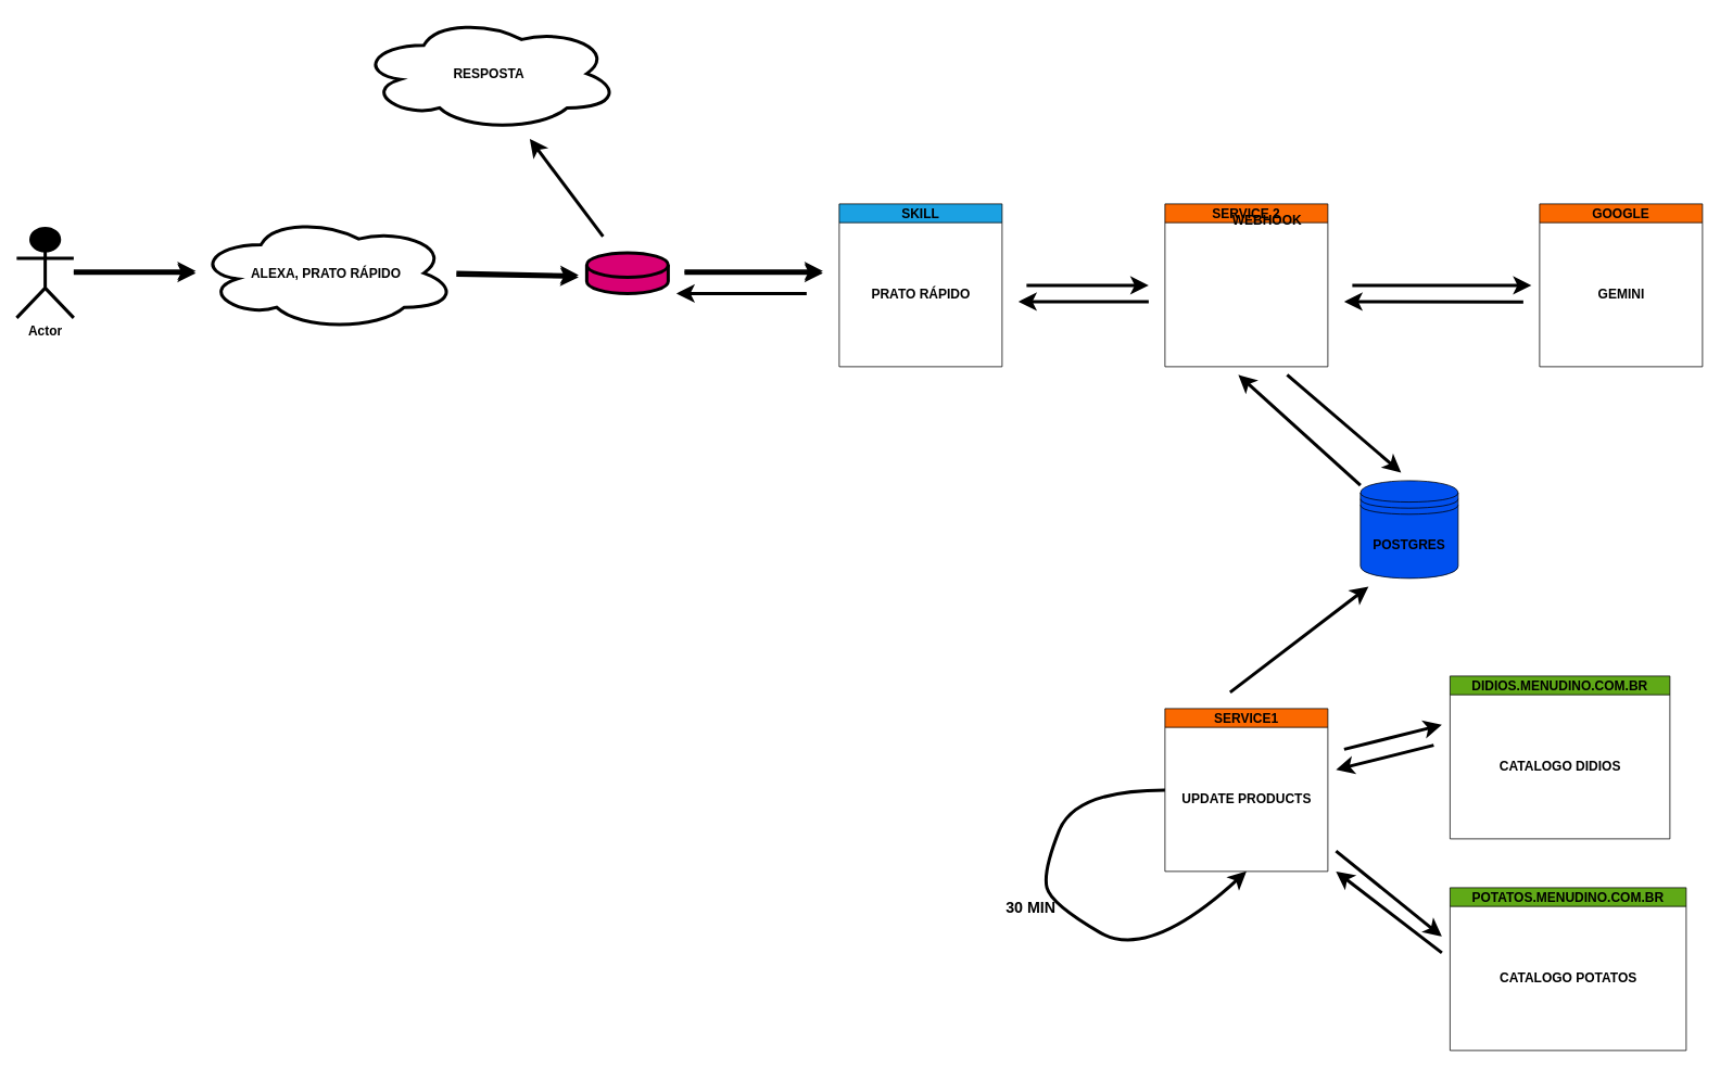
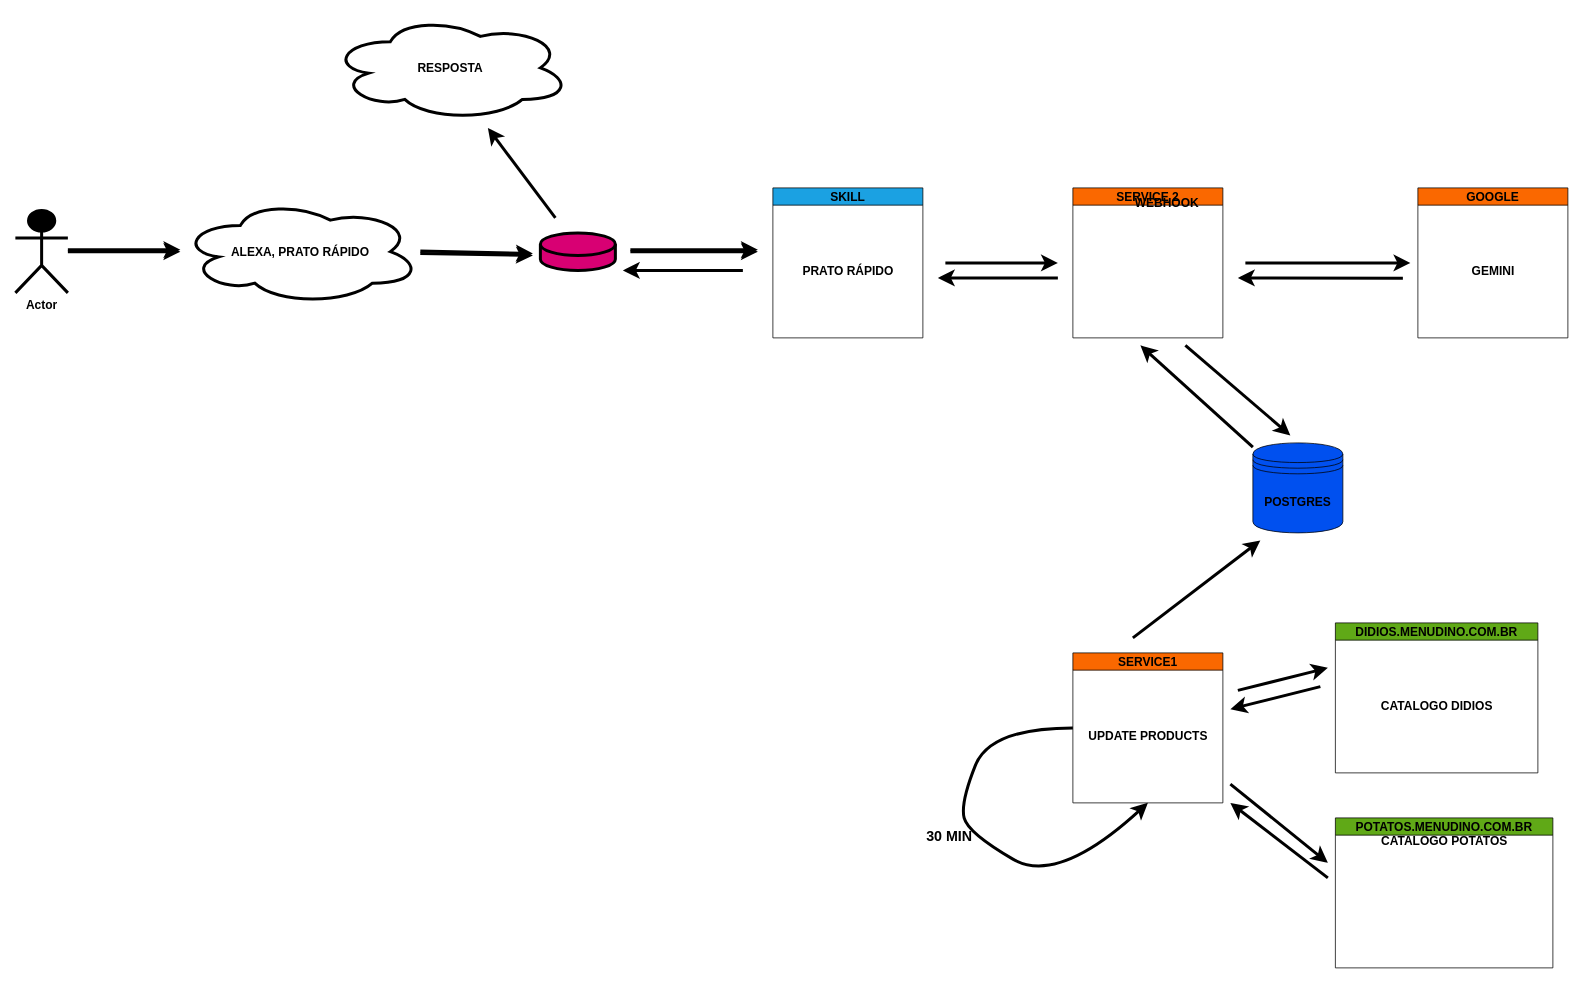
  <mxCell id="0" />
  <mxCell id="1" parent="0" />
  <mxCell id="2" style="edgeStyle=none;shape=connector;curved=1;rounded=1;html=1;labelBackgroundColor=default;strokeColor=#000000;strokeWidth=4;fontFamily=Helvetica;fontSize=16;fontColor=#000000;endArrow=classic;endSize=10;" parent="1" source="3" edge="1"><mxGeometry relative="1" as="geometry"><mxPoint x="1520" y="460" as="targetPoint" /></mxGeometry></mxCell>
  <mxCell id="3" value="POSTGRES" style="shape=datastore;whiteSpace=wrap;html=1;fillColor=#0050ef;fontColor=#000000;strokeColor=#000000;fontSize=16;fontStyle=1" parent="1" vertex="1"><mxGeometry x="1670" y="590" width="120" height="120" as="geometry" /></mxCell>
  <mxCell id="4" style="edgeStyle=none;shape=connector;curved=1;rounded=1;html=1;labelBackgroundColor=default;strokeColor=#000000;strokeWidth=4;fontFamily=Helvetica;fontSize=16;fontColor=#000000;endArrow=classic;endSize=10;" parent="1" edge="1"><mxGeometry relative="1" as="geometry"><mxPoint x="1770" y="890" as="targetPoint" /><mxPoint x="1650" y="920" as="sourcePoint" /></mxGeometry></mxCell>
  <mxCell id="5" style="edgeStyle=none;shape=connector;curved=1;rounded=1;html=1;labelBackgroundColor=default;strokeColor=#000000;strokeWidth=4;fontFamily=Helvetica;fontSize=16;fontColor=#000000;endArrow=classic;endSize=10;" parent="1" edge="1"><mxGeometry relative="1" as="geometry"><mxPoint x="1680" y="720" as="targetPoint" /><mxPoint x="1510" y="850" as="sourcePoint" /></mxGeometry></mxCell>
  <mxCell id="6" value="SERVICE1" style="swimlane;movable=1;resizable=1;rotatable=1;deletable=1;editable=1;connectable=1;fillColor=#fa6800;fontColor=#000000;strokeColor=#000000;glass=0;fontSize=16;fontStyle=1" parent="1" vertex="1"><mxGeometry x="1430" y="870" width="200" height="200" as="geometry" /></mxCell>
  <mxCell id="7" value="UPDATE PRODUCTS" style="text;html=1;align=center;verticalAlign=middle;resizable=1;points=[];autosize=1;strokeColor=none;fillColor=none;movable=1;rotatable=1;deletable=1;editable=1;connectable=1;fontStyle=1;fontSize=16;fontColor=#000000;" parent="6" vertex="1"><mxGeometry x="10" y="95" width="180" height="30" as="geometry" /></mxCell>
  <mxCell id="8" style="edgeStyle=none;shape=connector;curved=1;rounded=1;html=1;labelBackgroundColor=default;strokeColor=#000000;strokeWidth=4;fontFamily=Helvetica;fontSize=16;fontColor=#000000;endArrow=classic;endSize=10;" parent="1" edge="1"><mxGeometry relative="1" as="geometry"><mxPoint x="1720" y="580" as="targetPoint" /><mxPoint x="1580" y="460" as="sourcePoint" /></mxGeometry></mxCell>
  <mxCell id="9" style="edgeStyle=none;shape=connector;curved=1;rounded=1;html=1;labelBackgroundColor=default;strokeColor=#000000;strokeWidth=4;fontFamily=Helvetica;fontSize=16;fontColor=#000000;endArrow=classic;endSize=10;" parent="1" edge="1"><mxGeometry relative="1" as="geometry"><mxPoint x="1880" y="350" as="targetPoint" /><mxPoint x="1660" y="350" as="sourcePoint" /></mxGeometry></mxCell>
  <mxCell id="10" style="edgeStyle=none;shape=connector;curved=1;rounded=1;html=1;labelBackgroundColor=default;strokeColor=#000000;strokeWidth=4;fontFamily=Helvetica;fontSize=16;fontColor=#000000;endArrow=classic;endSize=10;" parent="1" edge="1"><mxGeometry relative="1" as="geometry"><mxPoint x="1250" y="370.003" as="targetPoint" /><mxPoint x="1410" y="370.17" as="sourcePoint" /></mxGeometry></mxCell>
  <mxCell id="11" value="SERVICE 2" style="swimlane;fillColor=#fa6800;strokeColor=#000000;fontColor=#000000;fontSize=16;fontStyle=1" parent="1" vertex="1"><mxGeometry x="1430" y="250" width="200" height="200" as="geometry" /></mxCell>
  <mxCell id="12" value="WEBHOOK" style="text;html=1;align=center;verticalAlign=middle;resizable=0;points=[];autosize=1;strokeColor=none;fillColor=none;fontColor=#000000;fontSize=16;fontStyle=1" parent="11" vertex="1"><mxGeometry x="70" y="5" width="110" height="30" as="geometry" /></mxCell>
  <mxCell id="13" style="edgeStyle=none;shape=connector;curved=1;rounded=1;html=1;labelBackgroundColor=default;strokeColor=#000000;strokeWidth=4;fontFamily=Helvetica;fontSize=16;fontColor=#000000;endArrow=classic;endSize=10;" parent="1" edge="1"><mxGeometry relative="1" as="geometry"><mxPoint x="1640" y="945" as="targetPoint" /><mxPoint x="1760" y="915" as="sourcePoint" /></mxGeometry></mxCell>
  <mxCell id="14" value="DIDIOS.MENUDINO.COM.BR" style="swimlane;movable=1;resizable=1;rotatable=1;deletable=1;editable=1;connectable=1;fillColor=#60a917;fontColor=#000000;strokeColor=#000000;gradientColor=none;swimlaneFillColor=none;shadow=0;fontSize=16;fontStyle=1" parent="1" vertex="1"><mxGeometry x="1780" y="830" width="270" height="200" as="geometry" /></mxCell>
  <mxCell id="15" value="CATALOGO DIDIOS" style="text;html=1;align=center;verticalAlign=middle;resizable=1;points=[];autosize=1;strokeColor=none;fillColor=none;movable=1;rotatable=1;deletable=1;editable=1;connectable=1;fontColor=#000000;fontSize=16;fontStyle=1" parent="14" vertex="1"><mxGeometry x="50" y="95" width="170" height="30" as="geometry" /></mxCell>
  <mxCell id="16" value="POTATOS.MENUDINO.COM.BR" style="swimlane;movable=1;resizable=1;rotatable=1;deletable=1;editable=1;connectable=1;fillColor=#60a917;fontColor=#000000;strokeColor=#000000;rounded=0;fontSize=16;fontStyle=1" parent="1" vertex="1"><mxGeometry x="1780" y="1090" width="290" height="200" as="geometry" /></mxCell>
- <mxCell id="17" value="CATALOGO POTATOS" style="text;html=1;align=center;verticalAlign=middle;resizable=1;points=[];autosize=1;strokeColor=none;fillColor=none;movable=1;rotatable=1;deletable=1;editable=1;connectable=1;fontSize=16;fontStyle=1;fontColor=#000000;" parent="16" vertex="1"><mxGeometry x="50" y="95" width="190" height="30" as="geometry" /></mxCell>
+ <mxCell id="17" value="CATALOGO POTATOS" style="text;html=1;align=center;verticalAlign=middle;resizable=1;points=[];autosize=1;strokeColor=none;fillColor=none;movable=1;rotatable=1;deletable=1;editable=1;connectable=1;fontSize=16;fontStyle=1;fontColor=#000000;" parent="16" vertex="1"><mxGeometry x="50" y="15" width="190" height="30" as="geometry" /></mxCell>
  <mxCell id="18" style="edgeStyle=none;shape=connector;curved=1;rounded=1;html=1;labelBackgroundColor=default;strokeColor=#000000;strokeWidth=4;fontFamily=Helvetica;fontSize=16;fontColor=#000000;endArrow=classic;endSize=10;" parent="1" edge="1"><mxGeometry relative="1" as="geometry"><mxPoint x="1410" y="350" as="targetPoint" /><mxPoint x="1260" y="350" as="sourcePoint" /></mxGeometry></mxCell>
  <mxCell id="19" value="SKILL" style="swimlane;fillColor=#1ba1e2;strokeColor=#000000;fontColor=#000000;fontSize=16;fontStyle=1" parent="1" vertex="1"><mxGeometry x="1030" y="250" width="200" height="200" as="geometry" /></mxCell>
  <mxCell id="20" value="PRATO RÁPIDO" style="text;html=1;align=center;verticalAlign=middle;resizable=0;points=[];autosize=1;strokeColor=none;fillColor=none;fontColor=#000000;fontSize=16;fontStyle=1" parent="19" vertex="1"><mxGeometry x="30" y="95" width="140" height="30" as="geometry" /></mxCell>
  <mxCell id="21" style="edgeStyle=none;shape=connector;curved=1;rounded=1;html=1;labelBackgroundColor=default;strokeColor=#000000;strokeWidth=4;fontFamily=Helvetica;fontSize=16;fontColor=#000000;endArrow=classic;endSize=10;" parent="1" edge="1"><mxGeometry relative="1" as="geometry"><mxPoint x="1010" y="335" as="targetPoint" /><mxPoint x="840" y="335" as="sourcePoint" /></mxGeometry></mxCell>
  <mxCell id="22" style="edgeStyle=none;shape=connector;curved=1;rounded=1;html=1;labelBackgroundColor=default;strokeColor=#000000;strokeWidth=4;fontFamily=Helvetica;fontSize=16;fontColor=#000000;endArrow=classic;endSize=10;" parent="1" edge="1"><mxGeometry relative="1" as="geometry"><mxPoint x="650" y="170" as="targetPoint" /><mxPoint x="740" y="290" as="sourcePoint" /></mxGeometry></mxCell>
  <mxCell id="23" value="" style="shape=cylinder3;whiteSpace=wrap;html=1;boundedLbl=1;backgroundOutline=1;size=15;rounded=0;shadow=0;glass=0;sketch=0;strokeWidth=4;fontFamily=Helvetica;fontSize=16;fillColor=#d80073;fontColor=#000000;strokeColor=#000000;fontStyle=1" parent="1" vertex="1"><mxGeometry x="720" width="100" height="50" as="geometry" y="310" /></mxCell>
  <mxCell id="24" style="edgeStyle=none;shape=connector;curved=1;rounded=1;html=1;labelBackgroundColor=default;strokeColor=#000000;strokeWidth=4;fontFamily=Helvetica;fontSize=16;fontColor=#000000;endArrow=classic;endSize=10;" parent="1" source="25" target="27" edge="1"><mxGeometry relative="1" as="geometry" /></mxCell>
  <mxCell id="25" value="Actor" style="shape=umlActor;verticalLabelPosition=bottom;verticalAlign=top;html=1;outlineConnect=0;rounded=0;shadow=0;glass=0;sketch=0;strokeWidth=4;fontFamily=Helvetica;fontSize=16;fontColor=#000000;gradientColor=none;fillColor=#000000;strokeColor=#000000;fontStyle=1" parent="1" vertex="1"><mxGeometry x="20" y="280" width="70" height="110" as="geometry" /></mxCell>
  <mxCell id="26" style="edgeStyle=none;shape=connector;curved=1;rounded=1;html=1;labelBackgroundColor=default;strokeColor=#000000;strokeWidth=4;fontFamily=Helvetica;fontSize=16;fontColor=#000000;endArrow=classic;endSize=10;" parent="1" source="27" edge="1"><mxGeometry relative="1" as="geometry"><mxPoint x="710" y="340" as="targetPoint" /></mxGeometry></mxCell>
  <mxCell id="27" value="ALEXA, PRATO RÁPIDO" style="ellipse;shape=cloud;whiteSpace=wrap;html=1;rounded=0;shadow=0;glass=0;sketch=0;strokeWidth=4;fontFamily=Helvetica;fontSize=16;fontColor=#000000;gradientColor=none;strokeColor=#000000;fontStyle=1;fillColor=#FFFFFF;" parent="1" vertex="1"><mxGeometry x="240" y="265" width="320" height="140" as="geometry" /></mxCell>
  <mxCell id="28" style="edgeStyle=none;shape=connector;curved=1;rounded=1;html=1;labelBackgroundColor=default;strokeColor=#000000;strokeWidth=4;fontFamily=Helvetica;fontSize=16;fontColor=#000000;endArrow=classic;endSize=10;" parent="1" edge="1"><mxGeometry relative="1" as="geometry"><mxPoint x="1650" y="369.999" as="targetPoint" /><mxPoint x="1870" y="370.47" as="sourcePoint" /></mxGeometry></mxCell>
  <mxCell id="29" value="GOOGLE" style="swimlane;fillColor=#fa6800;strokeColor=#000000;fontColor=#000000;fontSize=16;fontStyle=1" parent="1" vertex="1"><mxGeometry x="1890" y="250" width="200" height="200" as="geometry" /></mxCell>
  <mxCell id="30" value="GEMINI" style="text;html=1;align=center;verticalAlign=middle;resizable=0;points=[];autosize=1;strokeColor=none;fillColor=none;fontColor=#000000;fontSize=16;fontStyle=1" parent="29" vertex="1"><mxGeometry x="60" y="95" width="80" height="30" as="geometry" /></mxCell>
  <mxCell id="31" style="edgeStyle=none;shape=connector;curved=1;rounded=1;html=1;labelBackgroundColor=default;strokeColor=#000000;strokeWidth=4;fontFamily=Helvetica;fontSize=16;fontColor=#000000;endArrow=classic;endSize=10;" parent="1" edge="1"><mxGeometry relative="1" as="geometry"><mxPoint x="830" y="360" as="targetPoint" /><mxPoint x="990" y="360" as="sourcePoint" /></mxGeometry></mxCell>
  <mxCell id="32" value="RESPOSTA" style="ellipse;shape=cloud;whiteSpace=wrap;html=1;rounded=0;shadow=0;glass=0;sketch=0;strokeWidth=4;fontFamily=Helvetica;fontSize=16;fontColor=#000000;gradientColor=none;strokeColor=#000000;fontStyle=1;fillColor=#FFFFFF;" parent="1" vertex="1"><mxGeometry x="440" y="20" width="320" height="140" as="geometry" /></mxCell>
  <mxCell id="33" style="edgeStyle=none;shape=connector;curved=1;rounded=1;html=1;labelBackgroundColor=default;strokeColor=#000000;strokeWidth=4;fontFamily=Helvetica;fontSize=16;fontColor=#000000;endArrow=classic;endSize=10;" parent="1" edge="1"><mxGeometry relative="1" as="geometry"><mxPoint x="1770" y="1150" as="targetPoint" /><mxPoint x="1640" y="1045" as="sourcePoint" /></mxGeometry></mxCell>
  <mxCell id="34" style="edgeStyle=none;shape=connector;curved=1;rounded=1;html=1;labelBackgroundColor=default;strokeColor=#000000;strokeWidth=4;fontFamily=Helvetica;fontSize=16;fontColor=#000000;endArrow=classic;endSize=10;" parent="1" edge="1"><mxGeometry relative="1" as="geometry"><mxPoint x="1640" y="1070" as="targetPoint" /><mxPoint x="1770" y="1170" as="sourcePoint" /></mxGeometry></mxCell>
  <mxCell id="35" style="edgeStyle=none;shape=connector;curved=1;rounded=1;html=1;entryX=0.5;entryY=1;entryDx=0;entryDy=0;labelBackgroundColor=default;strokeColor=#000000;strokeWidth=4;fontFamily=Helvetica;fontSize=16;fontColor=#000000;endArrow=classic;endSize=10;" parent="1" source="6" target="6" edge="1"><mxGeometry relative="1" as="geometry"><Array as="points"><mxPoint x="1320" y="970" /><mxPoint x="1280" y="1070" /><mxPoint x="1290" y="1110" /><mxPoint x="1410" y="1180" /></Array></mxGeometry></mxCell>
  <mxCell id="36" value="&lt;b&gt;&lt;font style=&quot;font-size: 19px;&quot;&gt;30 MIN&lt;/font&gt;&lt;/b&gt;" style="text;html=1;align=center;verticalAlign=middle;resizable=0;points=[];autosize=1;strokeColor=none;fillColor=none;fontSize=16;fontFamily=Helvetica;fontColor=#000000;" parent="1" vertex="1"><mxGeometry x="1225" y="1095" width="80" height="40" as="geometry" /></mxCell>
  <mxCell id="37" style="edgeStyle=none;shape=connector;curved=1;rounded=1;html=1;labelBackgroundColor=default;strokeColor=#000000;strokeWidth=4;fontFamily=Helvetica;fontSize=16;fontColor=#000000;endArrow=classic;endSize=10;" parent="1" edge="1"><mxGeometry relative="1" as="geometry"><mxPoint x="90" y="332.46" as="sourcePoint" /><mxPoint x="240" y="332.46" as="targetPoint" /></mxGeometry></mxCell>
  <mxCell id="38" style="edgeStyle=none;shape=connector;curved=1;rounded=1;html=1;labelBackgroundColor=default;strokeColor=#000000;strokeWidth=4;fontFamily=Helvetica;fontSize=16;fontColor=#000000;endArrow=classic;endSize=10;" parent="1" edge="1"><mxGeometry relative="1" as="geometry"><mxPoint x="710" y="337.46" as="targetPoint" /><mxPoint x="559.951" y="334.199" as="sourcePoint" /></mxGeometry></mxCell>
  <mxCell id="39" style="edgeStyle=none;shape=connector;curved=1;rounded=1;html=1;labelBackgroundColor=default;strokeColor=#000000;strokeWidth=4;fontFamily=Helvetica;fontSize=16;fontColor=#000000;endArrow=classic;endSize=10;" parent="1" edge="1"><mxGeometry relative="1" as="geometry"><mxPoint x="1010" y="332.46" as="targetPoint" /><mxPoint x="840" y="332.46" as="sourcePoint" /></mxGeometry></mxCell>
